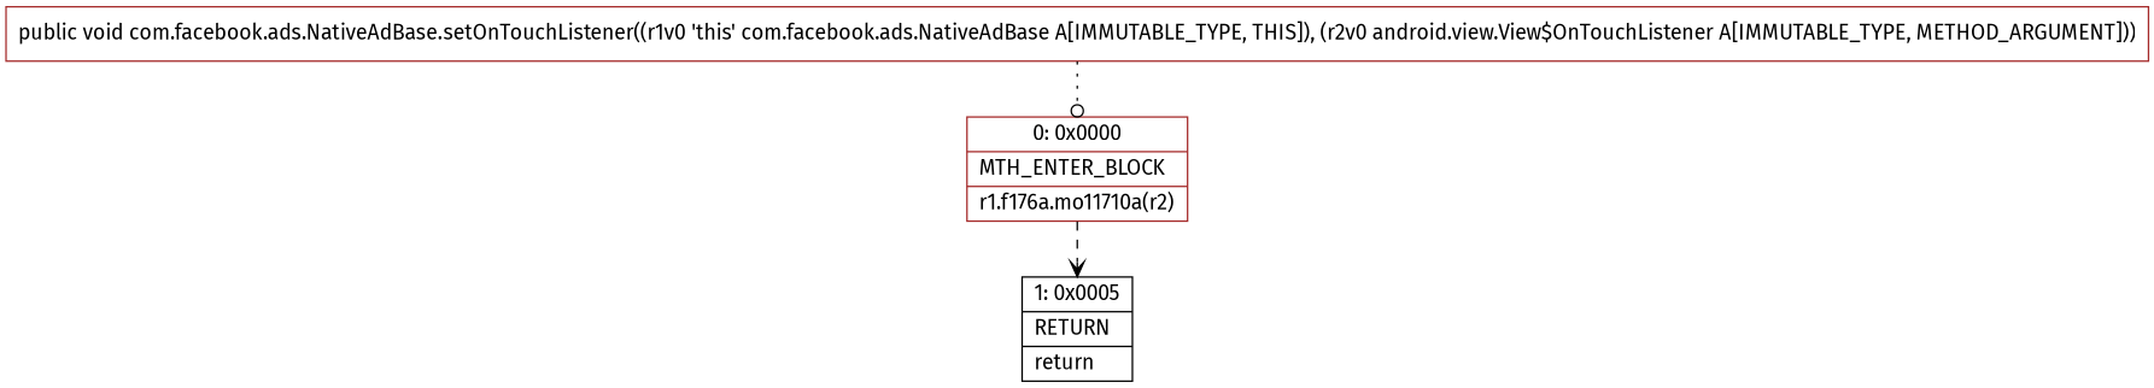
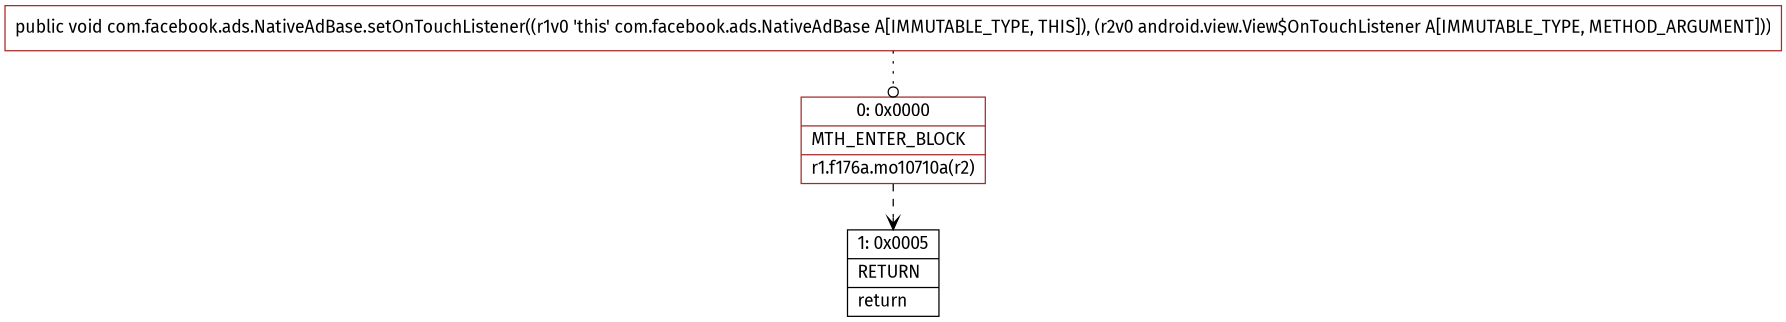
  digraph {
    fontname="Fira Sans"
    node [shape=record color=brown fontname="Fira Sans"]
    edge [fontname="Fira Sans"]
-   n1 [label="{0\:\ 0x0000|MTH_ENTER_BLOCK\l|r1.f176a.mo11710a(r2)\l}"]
+   n1 [label="{0\:\ 0x0000|MTH_ENTER_BLOCK\l|r1.f176a.mo10710a(r2)\l}"]
    n2 [label="{1\:\ 0x0005|RETURN\l|return\l}" color=black]
    n3 [label="{public void com.facebook.ads.NativeAdBase.setOnTouchListener((r1v0 'this' com.facebook.ads.NativeAdBase A[IMMUTABLE_TYPE, THIS]), (r2v0 android.view.View$OnTouchListener A[IMMUTABLE_TYPE, METHOD_ARGUMENT])) }"]
    n1 -> n2 [style=dashed arrowhead=vee]
    n3 -> n1 [style=dotted arrowhead=odot]
  }
